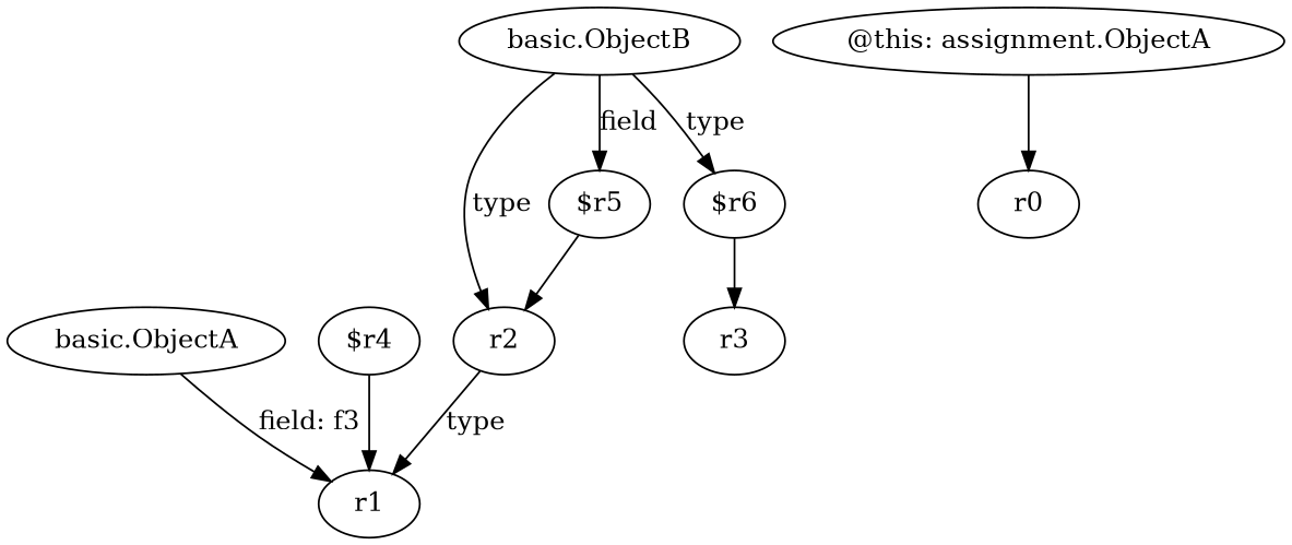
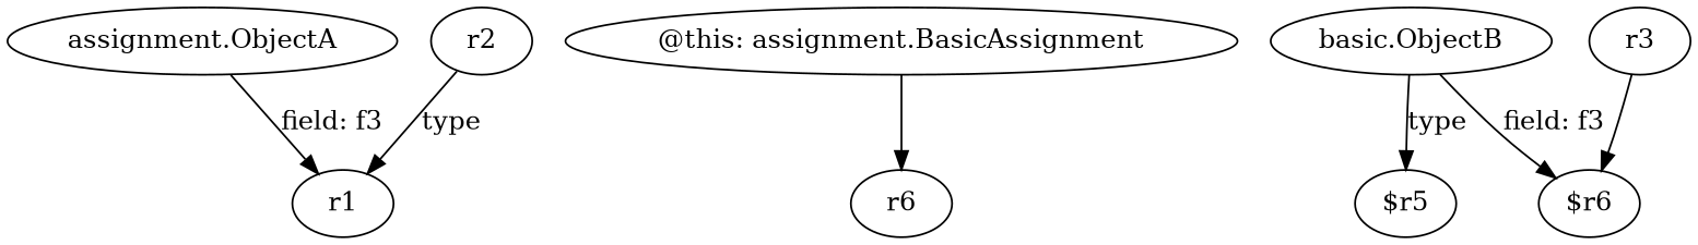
  digraph {
-   n1 [label="basic.ObjectA"]
+   n1 [label="assignment.ObjectA"]
    n2 [label=r1]
-   n3 [label="$r4"]
-   n4 [label="@this: assignment.ObjectA"]
-   n5 [label=r0]
+   n4 [label="@this: assignment.BasicAssignment"]
+   n5 [label=r6]
    n6 [label=r2]
    n7 [label="basic.ObjectB"]
    n8 [label="$r5"]
    n9 [label="$r6"]
    n10 [label=r3]
    n1 -> n2 [label="field: f3"]
-   n3 -> n2
    n4 -> n5
    n6 -> n2 [label=type]
-   n7 -> n6 [label=type]
-   n7 -> n8 [label=field]
-   n7 -> n9 [label=type]
-   n8 -> n6
-   n9 -> n10
+   n7 -> n8 [label=type]
+   n7 -> n9 [label="field: f3"]
+   n10 -> n9
  }
